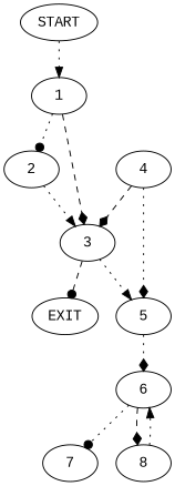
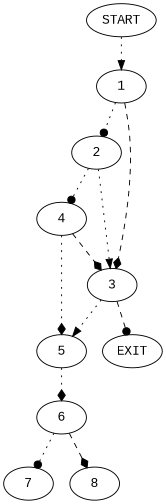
  digraph {
    fontname="Liberation Mono"
    node [fontname="Liberation Mono"]
    edge [arrowhead=diamond fontname="Liberation Mono" style=dotted]
    n1 [label=START]
    1
    2
    3
    n5 [label=EXIT]
    4
    5
    6
    7
    8
    n1 -> 1 [arrowhead=normal]
    1 -> 2 [arrowhead=dot]
    1 -> 3 [style=dashed]
    2 -> 3 [arrowhead=normal]
+   2 -> 4 [arrowhead=dot]
    3 -> n5 [arrowhead=dot style=dashed]
    3 -> 5 [arrowhead=normal]
    4 -> 3 [style=dashed]
    4 -> 5
    5 -> 6
    6 -> 7 [arrowhead=dot]
    6 -> 8 [style=dashed]
-   8 -> 6 [arrowhead=normal]
  }
